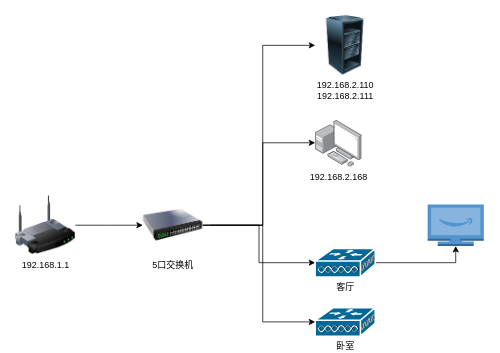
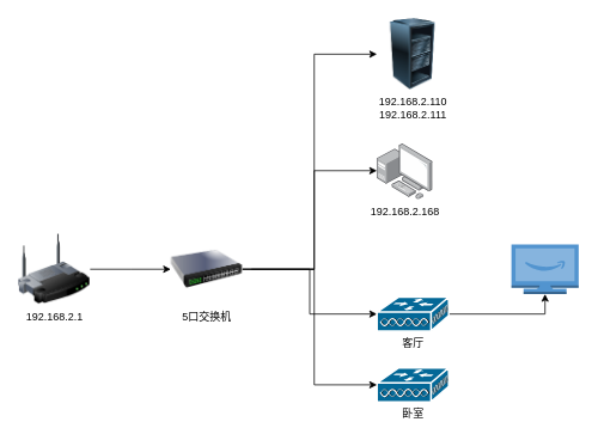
  <mxCell id="0" />
  <mxCell id="1" parent="0" />
  <mxCell id="2" value="" style="edgeStyle=orthogonalEdgeStyle;rounded=0;orthogonalLoop=1;jettySize=auto;html=1;" edge="1" parent="1" source="3"><mxGeometry relative="1" as="geometry"><mxPoint x="190" y="300" as="targetPoint" /></mxGeometry></mxCell>
- <mxCell id="3" value="192.168.1.1" style="image;html=1;image=img/lib/clip_art/networking/Wireless_Router_128x128.png" vertex="1" parent="1"><mxGeometry x="20" y="260" width="80" height="80" as="geometry" /></mxCell>
+ <mxCell id="3" value="192.168.2.1" style="image;html=1;image=img/lib/clip_art/networking/Wireless_Router_128x128.png" vertex="1" parent="1"><mxGeometry x="20" y="260" width="80" height="80" as="geometry" /></mxCell>
  <mxCell id="4" style="edgeStyle=orthogonalEdgeStyle;rounded=0;orthogonalLoop=1;jettySize=auto;html=1;" edge="1" parent="1" target="7"><mxGeometry relative="1" as="geometry"><mxPoint x="280" y="300" as="sourcePoint" /><mxPoint x="438" y="170" as="targetPoint" /><Array as="points"><mxPoint x="350" y="300" /><mxPoint x="350" y="190" /></Array></mxGeometry></mxCell>
  <mxCell id="5" style="edgeStyle=orthogonalEdgeStyle;rounded=0;orthogonalLoop=1;jettySize=auto;html=1;exitX=1;exitY=0.5;exitDx=0;exitDy=0;entryX=0;entryY=0.5;entryDx=0;entryDy=0;entryPerimeter=0;" edge="1" parent="1" source="6" target="9"><mxGeometry relative="1" as="geometry" /></mxCell>
  <mxCell id="6" value="5口交换机" style="image;html=1;image=img/lib/clip_art/networking/Switch_128x128.png" vertex="1" parent="1"><mxGeometry x="190" y="260" width="80" height="80" as="geometry" /></mxCell>
  <mxCell id="7" value="192.168.2.168" style="points=[];aspect=fixed;html=1;align=center;shadow=0;dashed=0;image;image=img/lib/allied_telesis/computer_and_terminals/Personal_Computer_with_Server.svg;" vertex="1" parent="1"><mxGeometry x="420" y="160" width="62.4" height="62.4" as="geometry" /></mxCell>
  <mxCell id="8" style="edgeStyle=orthogonalEdgeStyle;rounded=0;orthogonalLoop=1;jettySize=auto;html=1;exitX=1;exitY=0.5;exitDx=0;exitDy=0;exitPerimeter=0;" edge="1" parent="1" source="9" target="12"><mxGeometry relative="1" as="geometry" /></mxCell>
  <mxCell id="9" value="客厅" style="shape=mxgraph.cisco.misc.mesh_ap;html=1;pointerEvents=1;dashed=0;fillColor=#036897;strokeColor=#ffffff;strokeWidth=2;verticalLabelPosition=bottom;verticalAlign=top;align=center;outlineConnect=0;" vertex="1" parent="1"><mxGeometry x="420" y="331" width="80" height="38" as="geometry" /></mxCell>
  <mxCell id="10" value="卧室" style="shape=mxgraph.cisco.misc.mesh_ap;html=1;pointerEvents=1;dashed=0;fillColor=#036897;strokeColor=#ffffff;strokeWidth=2;verticalLabelPosition=bottom;verticalAlign=top;align=center;outlineConnect=0;" vertex="1" parent="1"><mxGeometry x="420" y="410" width="80" height="38" as="geometry" /></mxCell>
  <mxCell id="11" value="" style="edgeStyle=orthogonalEdgeStyle;rounded=0;orthogonalLoop=1;jettySize=auto;html=1;entryX=0;entryY=0.5;entryDx=0;entryDy=0;entryPerimeter=0;" edge="1" parent="1" target="10"><mxGeometry relative="1" as="geometry"><mxPoint x="270" y="300" as="sourcePoint" /><mxPoint x="435" y="299.5" as="targetPoint" /><Array as="points"><mxPoint x="350" y="300" /><mxPoint x="350" y="429" /></Array></mxGeometry></mxCell>
  <mxCell id="12" value="" style="outlineConnect=0;dashed=0;verticalLabelPosition=bottom;verticalAlign=top;align=center;html=1;shape=mxgraph.aws3.fire_tv;fillColor=#5294CF;gradientColor=none;" vertex="1" parent="1"><mxGeometry x="570" y="272.25" width="75" height="55.5" as="geometry" /></mxCell>
  <mxCell id="13" style="edgeStyle=orthogonalEdgeStyle;rounded=0;orthogonalLoop=1;jettySize=auto;html=1;" edge="1" parent="1" target="14"><mxGeometry relative="1" as="geometry"><mxPoint x="270" y="300" as="sourcePoint" /><mxPoint x="428" y="90" as="targetPoint" /><Array as="points"><mxPoint x="350" y="300" /><mxPoint x="350" y="60" /></Array></mxGeometry></mxCell>
  <mxCell id="14" value="192.168.2.110&lt;br&gt;192.168.2.111" style="image;html=1;image=img/lib/clip_art/computers/Server_Rack_Partial_128x128.png" vertex="1" parent="1"><mxGeometry x="420" y="20" width="80" height="80" as="geometry" /></mxCell>
